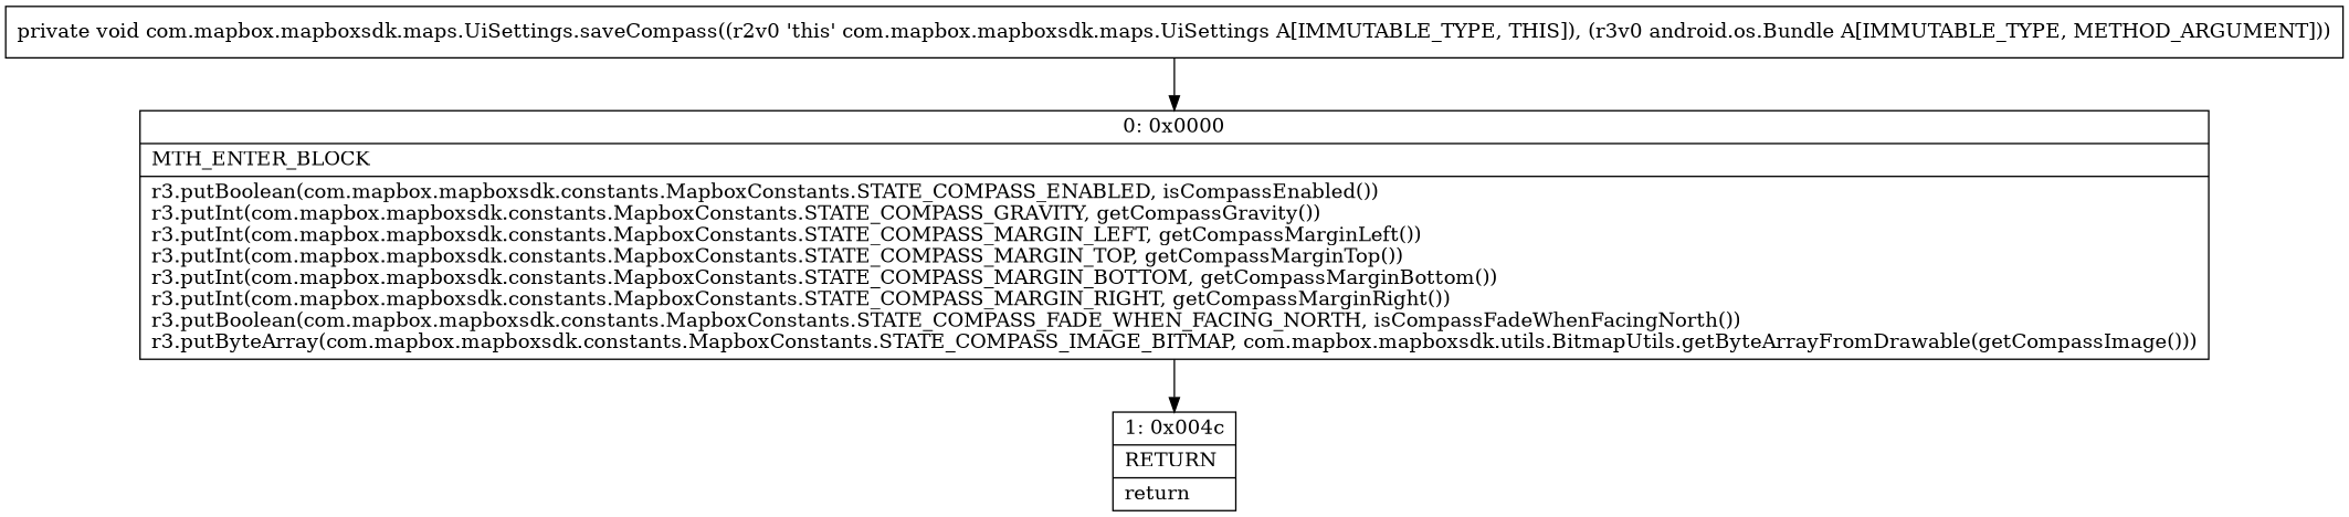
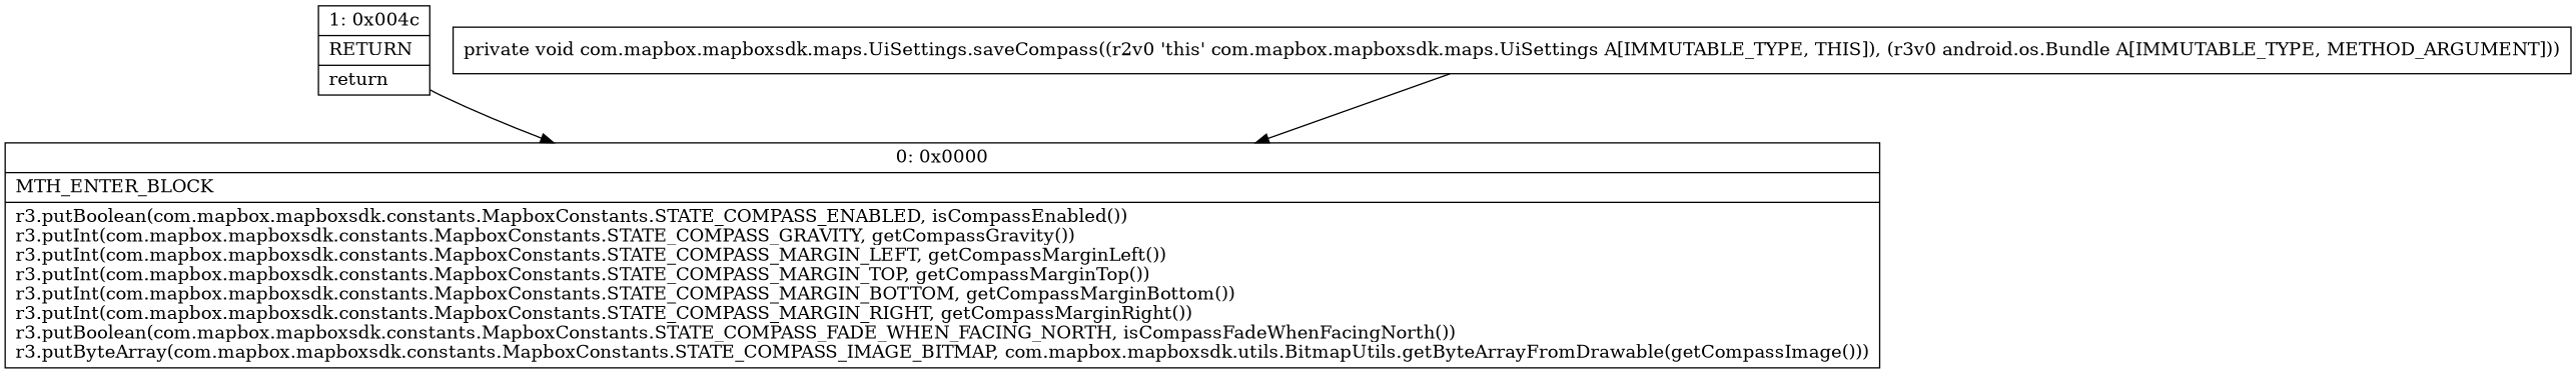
  digraph {
    node [shape=record]
    n1 [label="{0\:\ 0x0000|MTH_ENTER_BLOCK\l|r3.putBoolean(com.mapbox.mapboxsdk.constants.MapboxConstants.STATE_COMPASS_ENABLED, isCompassEnabled())\lr3.putInt(com.mapbox.mapboxsdk.constants.MapboxConstants.STATE_COMPASS_GRAVITY, getCompassGravity())\lr3.putInt(com.mapbox.mapboxsdk.constants.MapboxConstants.STATE_COMPASS_MARGIN_LEFT, getCompassMarginLeft())\lr3.putInt(com.mapbox.mapboxsdk.constants.MapboxConstants.STATE_COMPASS_MARGIN_TOP, getCompassMarginTop())\lr3.putInt(com.mapbox.mapboxsdk.constants.MapboxConstants.STATE_COMPASS_MARGIN_BOTTOM, getCompassMarginBottom())\lr3.putInt(com.mapbox.mapboxsdk.constants.MapboxConstants.STATE_COMPASS_MARGIN_RIGHT, getCompassMarginRight())\lr3.putBoolean(com.mapbox.mapboxsdk.constants.MapboxConstants.STATE_COMPASS_FADE_WHEN_FACING_NORTH, isCompassFadeWhenFacingNorth())\lr3.putByteArray(com.mapbox.mapboxsdk.constants.MapboxConstants.STATE_COMPASS_IMAGE_BITMAP, com.mapbox.mapboxsdk.utils.BitmapUtils.getByteArrayFromDrawable(getCompassImage()))\l}"]
    n2 [label="{1\:\ 0x004c|RETURN\l|return\l}"]
    n3 [label="{private void com.mapbox.mapboxsdk.maps.UiSettings.saveCompass((r2v0 'this' com.mapbox.mapboxsdk.maps.UiSettings A[IMMUTABLE_TYPE, THIS]), (r3v0 android.os.Bundle A[IMMUTABLE_TYPE, METHOD_ARGUMENT])) }"]
-   n1 -> n2
+   n2 -> n1
    n3 -> n1
  }
